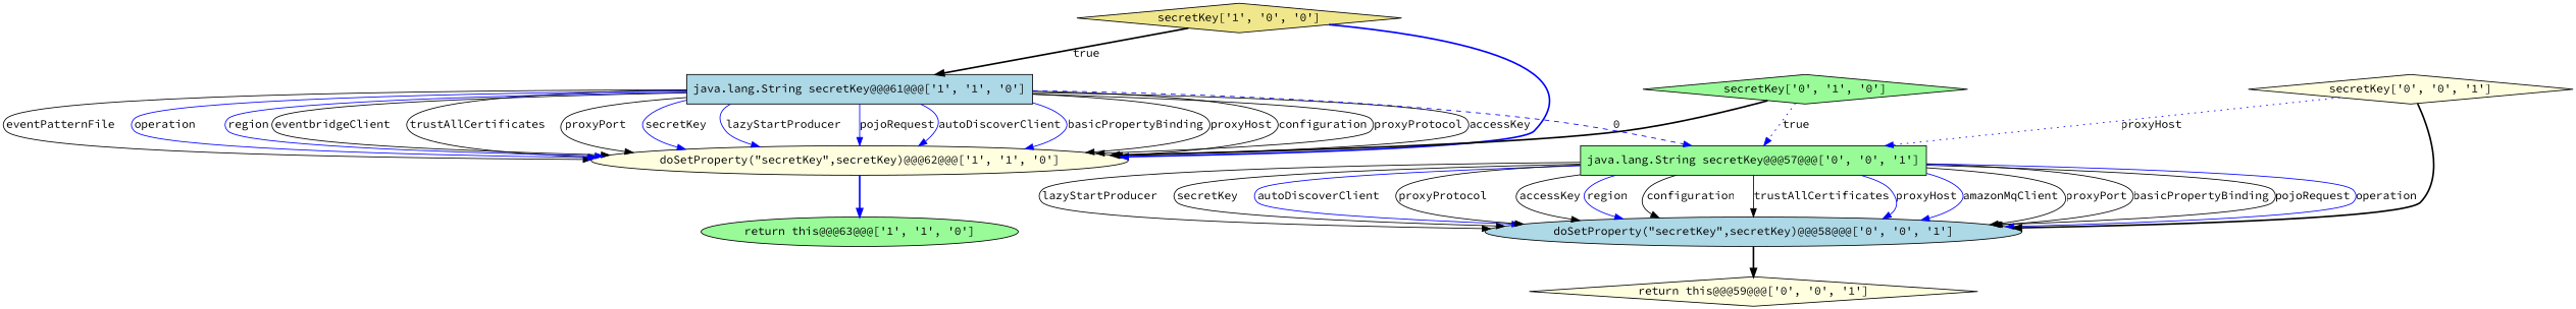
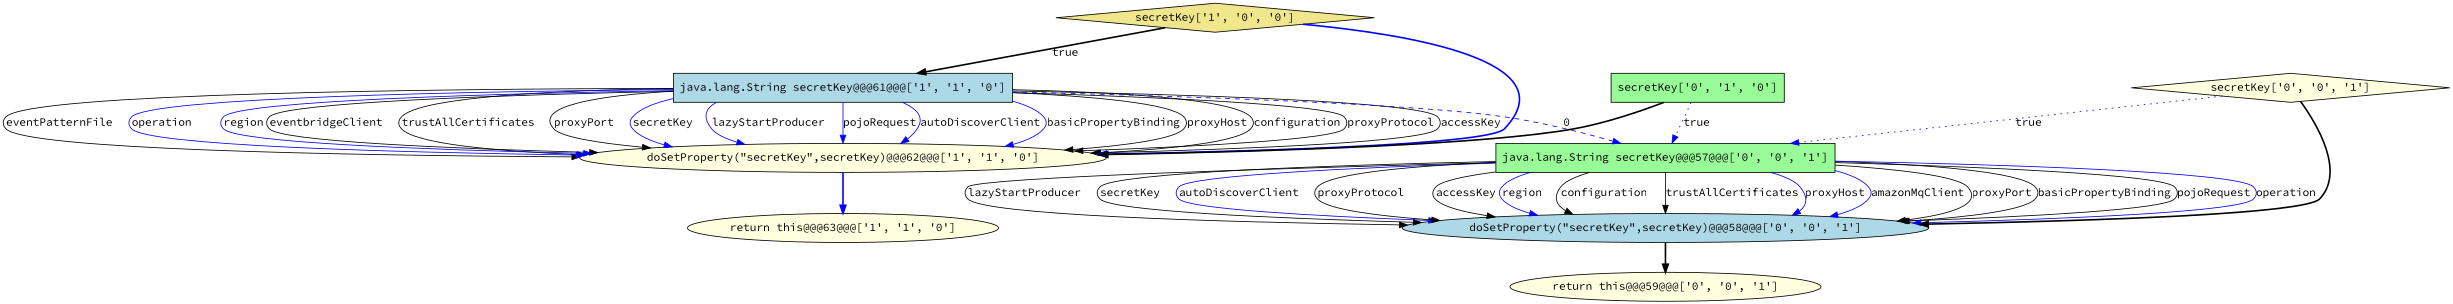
  digraph {
    fontname="Source Code Pro"
    node [fillcolor=lightyellow fontname="Source Code Pro" shape=ellipse style=filled]
    edge [color=black fontname="Source Code Pro" style=solid]
    n1 [fillcolor=lightblue label="java.lang.String secretKey@@@61@@@['1', '1', '0']" shape=box]
    n2 [label="doSetProperty(\"secretKey\",secretKey)@@@62@@@['1', '1', '0']"]
    n3 [fillcolor=palegreen label="java.lang.String secretKey@@@57@@@['0', '0', '1']" shape=box]
-   n4 [fillcolor=palegreen label="return this@@@63@@@['1', '1', '0']"]
+   n4 [label="return this@@@63@@@['1', '1', '0']"]
    n5 [fillcolor=lightblue label="doSetProperty(\"secretKey\",secretKey)@@@58@@@['0', '0', '1']"]
    n6 [fillcolor=khaki label="secretKey['1', '0', '0']" shape=diamond]
-   n7 [label="return this@@@59@@@['0', '0', '1']" shape=diamond]
-   n8 [fillcolor=palegreen label="secretKey['0', '1', '0']" shape=diamond]
+   n7 [label="return this@@@59@@@['0', '0', '1']"]
+   n8 [fillcolor=palegreen label="secretKey['0', '1', '0']" shape=box]
    n9 [label="secretKey['0', '0', '1']" shape=diamond]
    n1 -> n2 [label=eventbridgeClient]
    n1 -> n2 [label=trustAllCertificates]
    n1 -> n2 [label=proxyPort]
    n1 -> n2 [color=blue label=secretKey]
    n1 -> n2 [color=blue label=lazyStartProducer]
    n1 -> n2 [color=blue label=pojoRequest]
    n1 -> n2 [color=blue label=autoDiscoverClient]
    n1 -> n2 [color=blue label=basicPropertyBinding]
    n1 -> n2 [label=proxyHost]
    n1 -> n2 [label=configuration]
    n1 -> n2 [label=proxyProtocol]
    n1 -> n2 [label=accessKey]
    n1 -> n2 [label=eventPatternFile]
    n1 -> n2 [color=blue label=operation]
    n1 -> n2 [color=blue label=region]
    n1 -> n3 [color=blue label=0 style=dashed]
    n2 -> n4 [color=blue style=bold]
    n3 -> n5 [color=blue label=region]
    n3 -> n5 [label=configuration]
    n3 -> n5 [label=trustAllCertificates]
    n3 -> n5 [color=blue label=proxyHost]
    n3 -> n5 [color=blue label=amazonMqClient]
    n3 -> n5 [label=proxyPort]
    n3 -> n5 [label=basicPropertyBinding]
    n3 -> n5 [label=pojoRequest]
    n3 -> n5 [color=blue label=operation]
    n3 -> n5 [label=lazyStartProducer]
    n3 -> n5 [label=secretKey]
    n3 -> n5 [color=blue label=autoDiscoverClient]
    n3 -> n5 [label=proxyProtocol]
    n3 -> n5 [label=accessKey]
    n5 -> n7 [style=bold]
    n6 -> n1 [label=true style=bold]
    n6 -> n2 [color=blue style=bold]
    n8 -> n2 [style=bold]
    n8 -> n3 [color=blue label=true style=dotted]
-   n9 -> n3 [color=blue label=proxyHost style=dotted]
+   n9 -> n3 [color=blue label=true style=dotted]
    n9 -> n5 [style=bold]
  }
